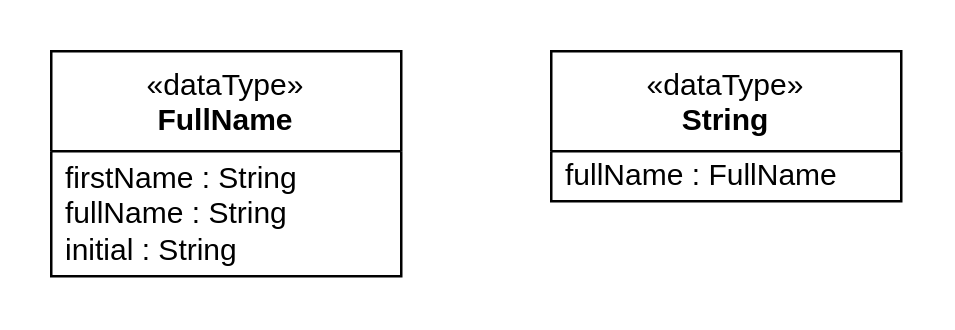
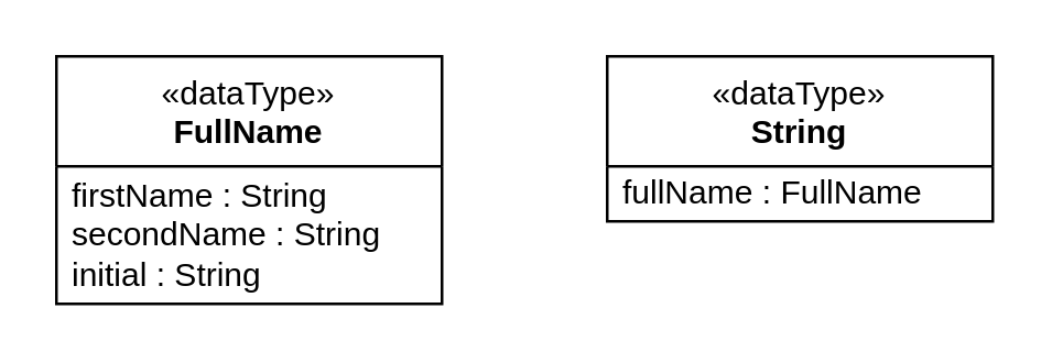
  <mxCell id="0" />
  <mxCell id="1" parent="0" />
  <mxCell id="2" value="«dataType»&lt;br&gt;&lt;b&gt;FullName&lt;/b&gt;" style="swimlane;fontStyle=0;align=center;verticalAlign=top;childLayout=stackLayout;horizontal=1;startSize=40;horizontalStack=0;resizeParent=1;resizeParentMax=0;resizeLast=0;collapsible=0;marginBottom=0;html=1;whiteSpace=wrap;" vertex="1" parent="1"><mxGeometry width="140" height="90" as="geometry" x="20" y="20" /></mxCell>
- <mxCell id="3" value="firstName : String&lt;br&gt;fullName : String&lt;br&gt;initial : String" style="text;html=1;strokeColor=none;fillColor=none;align=left;verticalAlign=middle;spacingLeft=4;spacingRight=4;overflow=hidden;rotatable=0;points=[[0,0.5],[1,0.5]];portConstraint=eastwest;whiteSpace=wrap;" vertex="1" parent="2"><mxGeometry y="40" width="140" height="50" as="geometry" /></mxCell>
+ <mxCell id="3" value="firstName : String&lt;br&gt;secondName : String&lt;br&gt;initial : String" style="text;html=1;strokeColor=none;fillColor=none;align=left;verticalAlign=middle;spacingLeft=4;spacingRight=4;overflow=hidden;rotatable=0;points=[[0,0.5],[1,0.5]];portConstraint=eastwest;whiteSpace=wrap;" vertex="1" parent="2"><mxGeometry y="40" width="140" height="50" as="geometry" /></mxCell>
  <mxCell id="4" value="«dataType»&lt;br&gt;&lt;b&gt;String&lt;/b&gt;" style="swimlane;fontStyle=0;align=center;verticalAlign=top;childLayout=stackLayout;horizontal=1;startSize=40;horizontalStack=0;resizeParent=1;resizeParentMax=0;resizeLast=0;collapsible=0;marginBottom=0;html=1;whiteSpace=wrap;" vertex="1" parent="1"><mxGeometry x="220" width="140" height="60" as="geometry" y="20" /></mxCell>
  <mxCell id="5" value="fullName : FullName" style="text;html=1;strokeColor=none;fillColor=none;align=left;verticalAlign=middle;spacingLeft=4;spacingRight=4;overflow=hidden;rotatable=0;points=[[0,0.5],[1,0.5]];portConstraint=eastwest;whiteSpace=wrap;" vertex="1" parent="4"><mxGeometry y="40" width="140" height="20" as="geometry" /></mxCell>
